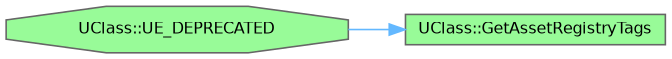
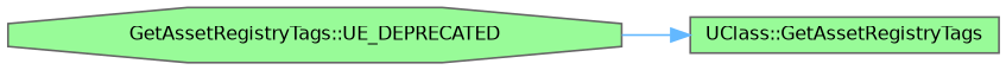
  digraph {
    rankdir=RL
    node [fillcolor=palegreen fontname=Helvetica fontsize=10 style=filled]
    n1 [color=gray40 fontcolor=black height=0.2 label="UClass::GetAssetRegistryTags" shape=box width=0.4]
-   n2 [color=grey40 height=0.2 label="UClass::UE_DEPRECATED" shape=octagon width=0.4]
+   n2 [color=grey40 height=0.2 label="GetAssetRegistryTags::UE_DEPRECATED" shape=octagon width=0.4]
    n1 -> n2 [color=steelblue1 dir=back fontname=Helvetica fontsize=10 labelfontname=Helvetica labelfontsize=10 style=solid]
  }
